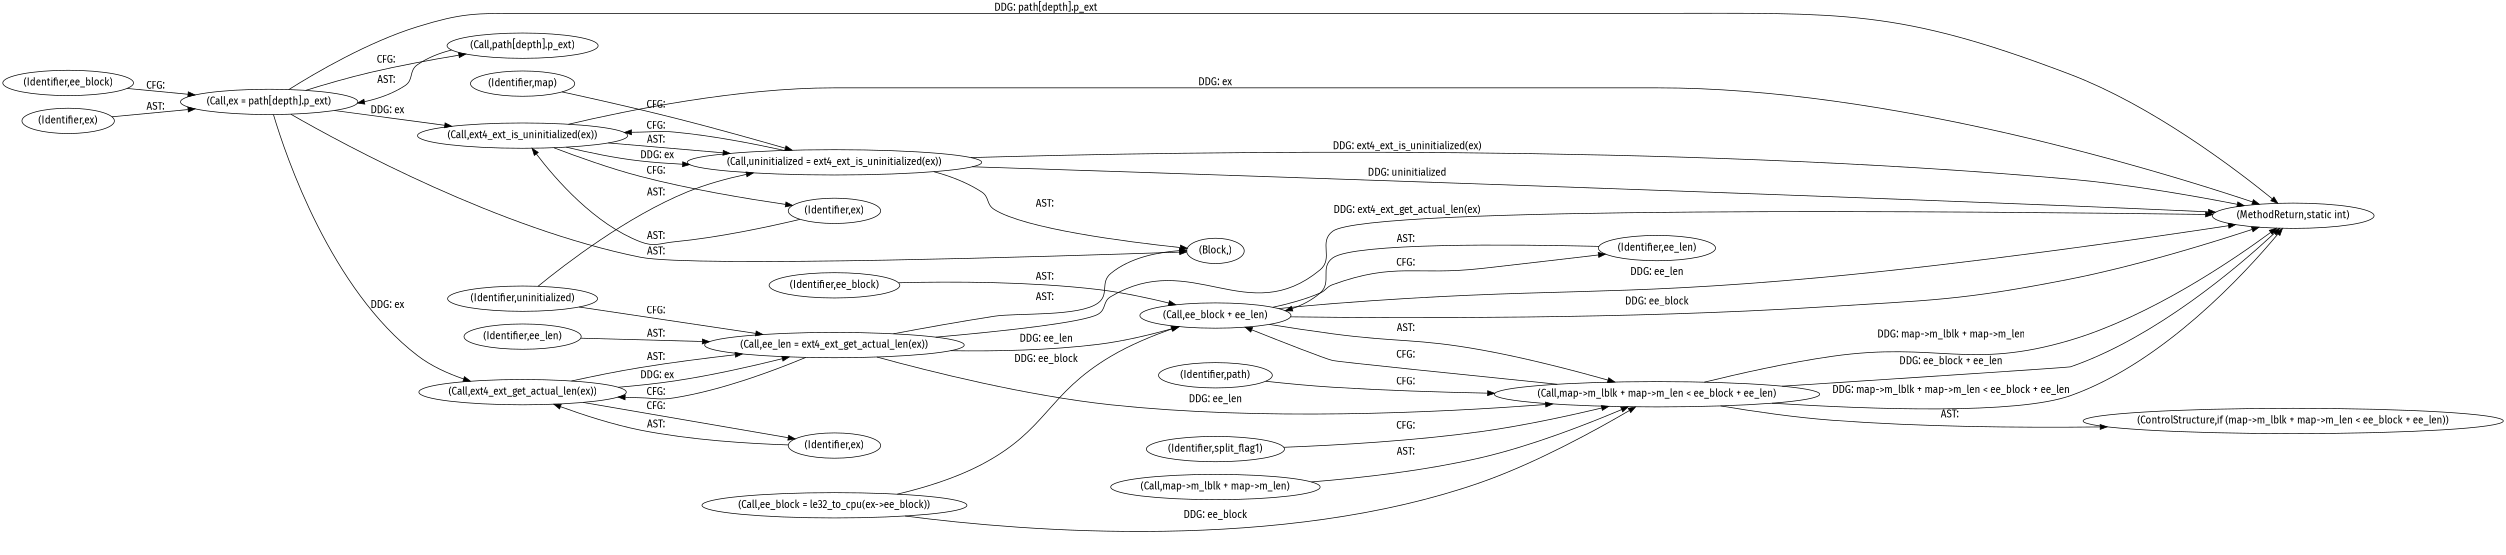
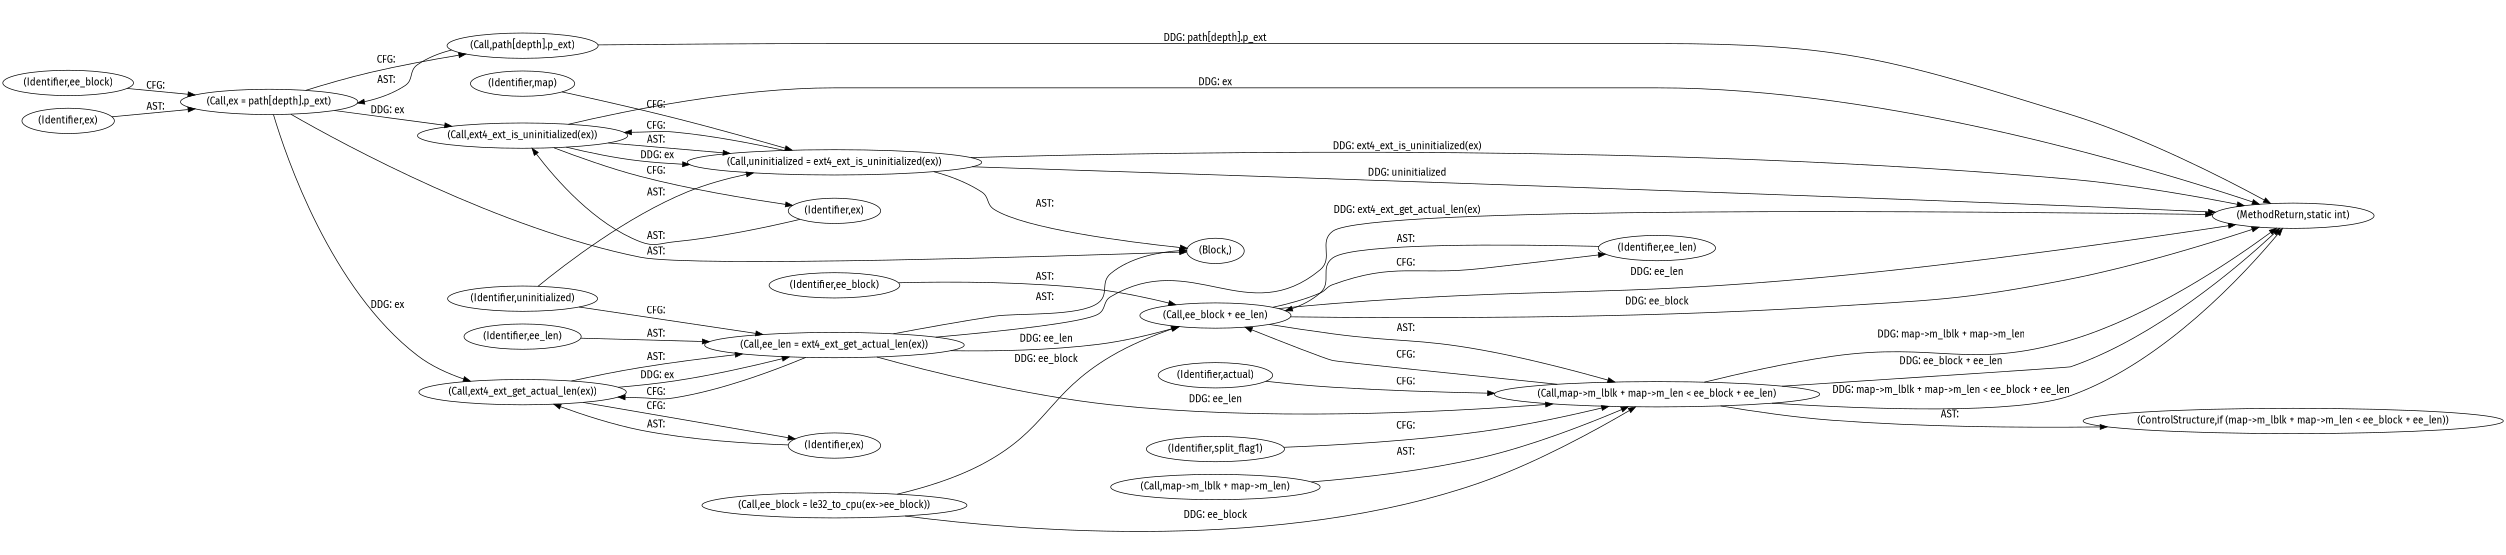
  digraph {
    fontname="Fira Sans"
    rankdir=LR
    node [fontname="Fira Sans"]
    edge [fontname="Fira Sans"]
    n1 [label="(Call,ex = path[depth].p_ext)"]
    n2 [label="(Call,ext4_ext_get_actual_len(ex))"]
    n3 [label="(MethodReturn,static int)"]
    n4 [label="(Block,)"]
    n5 [label="(Call,path[depth].p_ext)"]
    n6 [label="(Call,ext4_ext_is_uninitialized(ex))"]
    n7 [label="(Call,ee_len = ext4_ext_get_actual_len(ex))"]
    n8 [label="(Identifier,ex)"]
    n9 [label="(Call,map->m_lblk + map->m_len < ee_block + ee_len)"]
    n10 [label="(Call,ee_block + ee_len)"]
    n11 [label="(Call,uninitialized = ext4_ext_is_uninitialized(ex))"]
    n12 [label="(Identifier,ex)"]
    n13 [label="(ControlStructure,if (map->m_lblk + map->m_len < ee_block + ee_len))"]
    n14 [label="(Identifier,ee_len)"]
    n15 [label="(Identifier,split_flag1)"]
    n16 [label="(Call,map->m_lblk + map->m_len)"]
    n17 [label="(Call,ee_block = le32_to_cpu(ex->ee_block))"]
    n18 [label="(Identifier,map)"]
    n19 [label="(Identifier,ee_block)"]
-   n20 [label="(Identifier,path)"]
+   n20 [label="(Identifier,actual)"]
    n21 [label="(Identifier,ee_block)"]
    n22 [label="(Identifier,uninitialized)"]
    n23 [label="(Identifier,ee_len)"]
    n24 [label="(Identifier,ex)"]
    n1 -> n2 [label="DDG: ex"]
-   n1 -> n3 [label="DDG: path[depth].p_ext"]
+   n5 -> n3 [label="DDG: path[depth].p_ext"]
    n1 -> n4 [label="AST: "]
    n1 -> n5 [label="CFG: "]
    n1 -> n6 [label="DDG: ex"]
    n2 -> n7 [label="AST: "]
    n2 -> n7 [label="DDG: ex"]
    n2 -> n8 [label="CFG: "]
    n5 -> n1 [label="AST: "]
    n6 -> n3 [label="DDG: ex"]
    n6 -> n11 [label="AST: "]
    n6 -> n11 [label="DDG: ex"]
    n6 -> n12 [label="CFG: "]
    n7 -> n2 [label="CFG: "]
    n7 -> n3 [label="DDG: ext4_ext_get_actual_len(ex)"]
    n7 -> n4 [label="AST: "]
    n7 -> n9 [label="DDG: ee_len"]
    n7 -> n10 [label="DDG: ee_len"]
    n8 -> n2 [label="AST: "]
    n9 -> n3 [label="DDG: ee_block + ee_len"]
    n9 -> n3 [label="DDG: map->m_lblk + map->m_len < ee_block + ee_len"]
    n9 -> n3 [label="DDG: map->m_lblk + map->m_len"]
    n9 -> n10 [label="CFG: "]
    n9 -> n13 [label="AST: "]
    n10 -> n3 [label="DDG: ee_len"]
    n10 -> n3 [label="DDG: ee_block"]
    n10 -> n9 [label="AST: "]
    n10 -> n14 [label="CFG: "]
    n11 -> n3 [label="DDG: ext4_ext_is_uninitialized(ex)"]
    n11 -> n3 [label="DDG: uninitialized"]
    n11 -> n4 [label="AST: "]
    n11 -> n6 [label="CFG: "]
    n12 -> n6 [label="AST: "]
    n14 -> n10 [label="AST: "]
    n15 -> n9 [label="CFG: "]
    n16 -> n9 [label="AST: "]
    n17 -> n9 [label="DDG: ee_block"]
    n17 -> n10 [label="DDG: ee_block"]
    n18 -> n11 [label="CFG: "]
    n19 -> n10 [label="AST: "]
    n20 -> n9 [label="CFG: "]
    n21 -> n1 [label="CFG: "]
    n22 -> n7 [label="CFG: "]
    n22 -> n11 [label="AST: "]
    n23 -> n7 [label="AST: "]
    n24 -> n1 [label="AST: "]
  }
